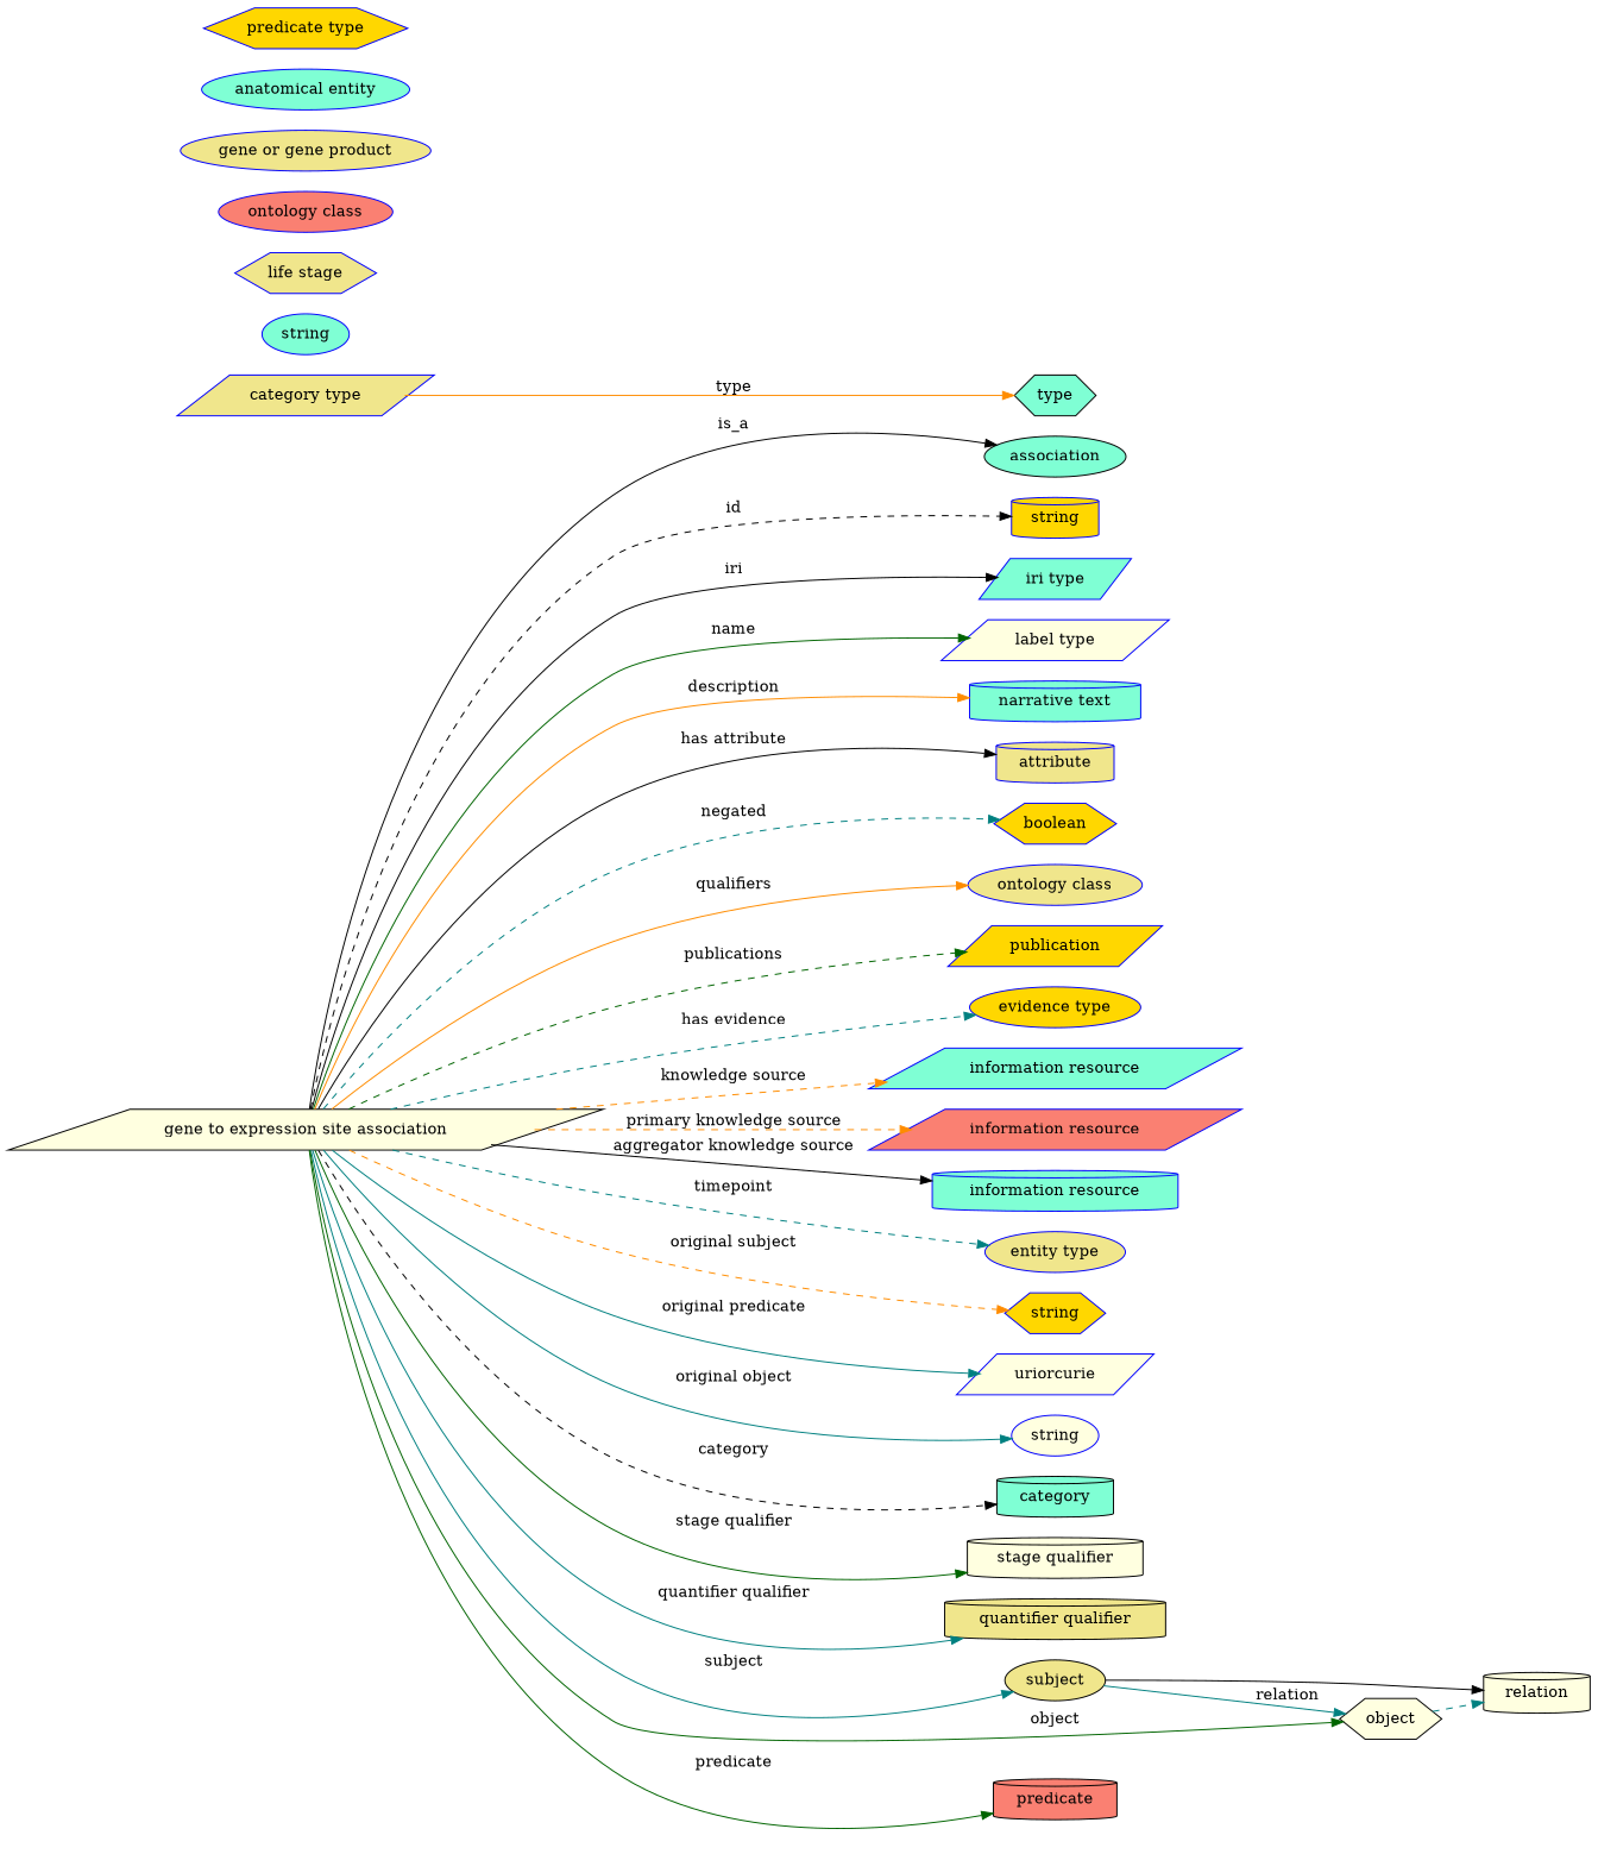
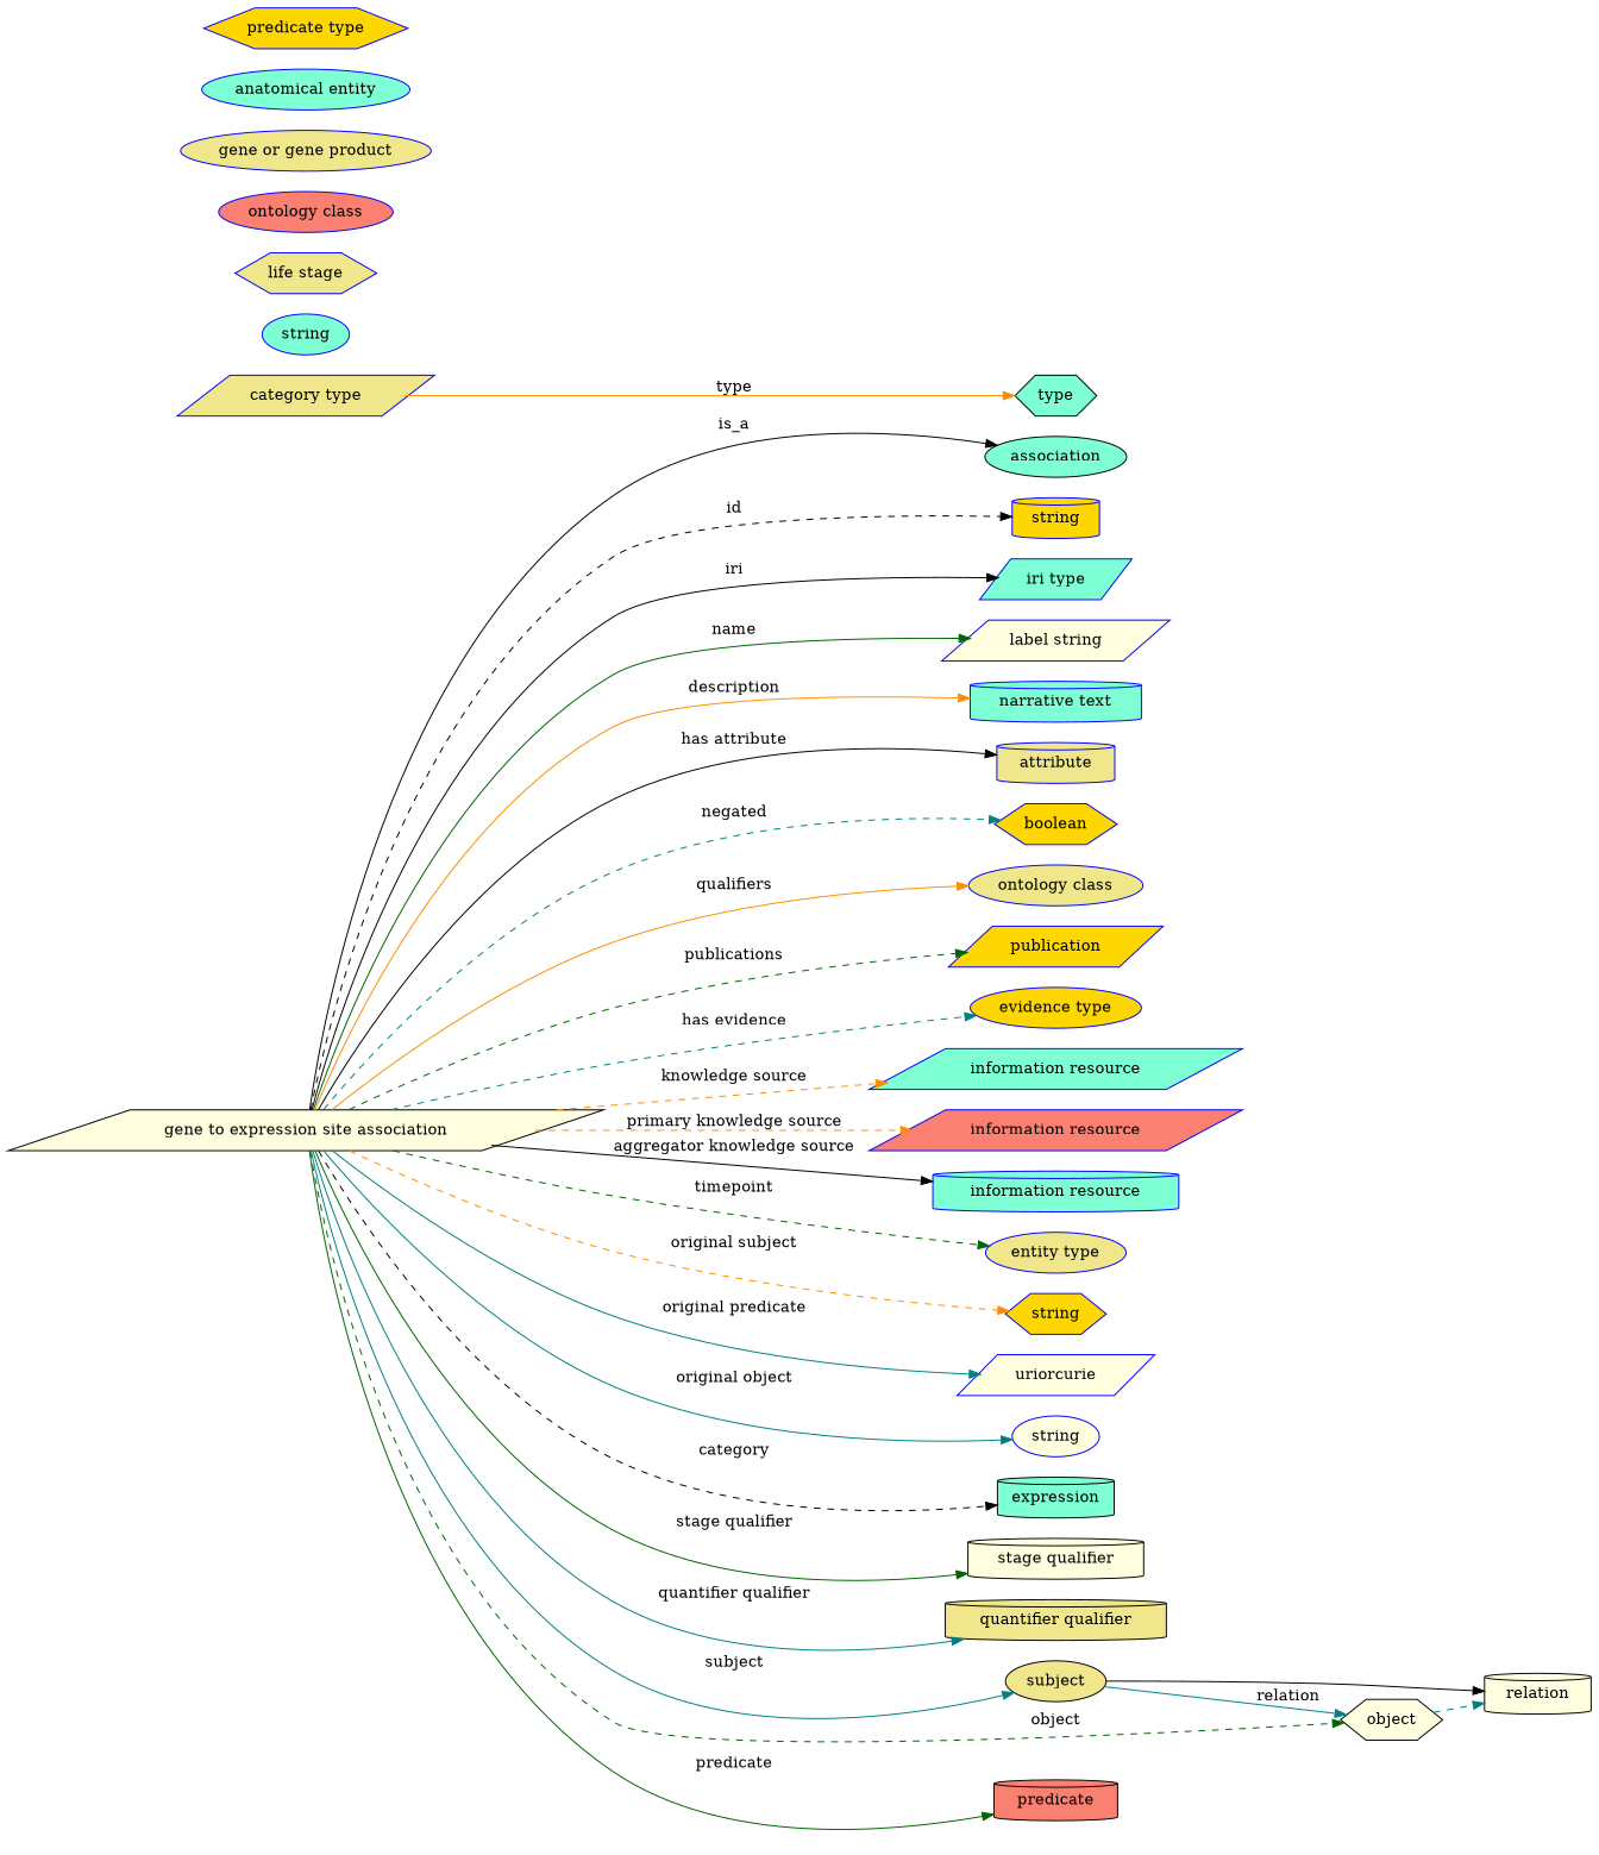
  digraph {
    rankdir=LR
    node [fillcolor=aquamarine shape=ellipse style=filled color=blue]
    edge [color=teal style=solid]
    n1 [fillcolor=lightyellow height=0.5 label="gene to expression site association" shape=parallelogram width=4.8024 color=""]
    association [height=0.5 width=1.7332 color=""]
    n3 [fillcolor=gold height=0.5 label=string shape=cylinder width=1.0652]
    n4 [height=0.5 label="iri type" shape=parallelogram width=1.2277]
-   n5 [fillcolor=lightyellow height=0.5 label="label type" shape=parallelogram width=1.5707]
+   n5 [fillcolor=lightyellow height=0.5 label="label string" shape=parallelogram width=1.5707]
    n6 [height=0.5 label="narrative text" shape=cylinder width=2.0943]
    n7 [fillcolor=khaki height=0.5 label=attribute shape=cylinder width=1.4443]
    n8 [fillcolor=gold height=0.5 label=boolean shape=hexagon width=1.2999]
    n9 [fillcolor=khaki height=0.5 label="ontology class" width=2.1304]
    n10 [fillcolor=gold height=0.5 label=publication shape=parallelogram width=1.7332]
    n11 [fillcolor=gold height=0.5 label="evidence type" width=2.0943]
    n12 [height=0.5 label="information resource" shape=parallelogram width=3.015]
    n13 [fillcolor=salmon height=0.5 label="information resource" shape=parallelogram width=3.015]
    n14 [height=0.5 label="information resource" shape=cylinder width=3.015]
    n15 [fillcolor=khaki height=0.5 label="entity type" width=1.5346]
    n16 [fillcolor=gold height=0.5 label=string shape=hexagon width=1.0652]
    n17 [fillcolor=lightyellow height=0.5 label=uriorcurie shape=parallelogram width=1.5887]
    n18 [fillcolor=lightyellow height=0.5 label=string width=1.0652]
-   category [height=0.5 shape=cylinder width=1.4263 color=""]
+   category [height=0.5 shape=cylinder width=1.4263 label=expression color=""]
    "stage qualifier" [fillcolor=lightyellow height=0.5 shape=cylinder width=2.1484 color=""]
    "quantifier qualifier" [fillcolor=khaki height=0.5 shape=cylinder width=2.7081 color=""]
    subject [fillcolor=khaki height=0.5 width=1.2277 color=""]
    object [fillcolor=lightyellow height=0.5 shape=hexagon width=1.0832 color=""]
    predicate [fillcolor=salmon height=0.5 shape=cylinder width=1.5165 color=""]
    type [height=0.5 shape=hexagon width=0.86659 color=""]
    relation [fillcolor=lightyellow height=0.5 shape=cylinder width=1.2999 color=""]
    n27 [height=0.5 label=string width=1.0652]
    n28 [fillcolor=khaki height=0.5 label="category type" shape=parallelogram width=2.0762]
    n29 [fillcolor=khaki height=0.5 label="life stage" shape=hexagon width=1.4985]
    n30 [fillcolor=salmon height=0.5 label="ontology class" width=2.1304]
    n31 [fillcolor=khaki height=0.5 label="gene or gene product" width=3.0692]
    n32 [height=0.5 label="anatomical entity" width=2.5456]
    n33 [fillcolor=gold height=0.5 label="predicate type" shape=hexagon width=2.1665]
    n1 -> association [color=black label=is_a]
    n1 -> n3 [color=black label=id style=dashed]
    n1 -> n4 [color=black label=iri]
    n1 -> n5 [color=darkgreen label=name]
    n1 -> n6 [color=darkorange label=description]
    n1 -> n7 [color=black label="has attribute"]
    n1 -> n8 [label=negated style=dashed]
    n1 -> n9 [color=darkorange label=qualifiers]
    n1 -> n10 [color=darkgreen label=publications style=dashed]
    n1 -> n11 [label="has evidence" style=dashed]
    n1 -> n12 [color=darkorange label="knowledge source" style=dashed]
    n1 -> n13 [color=darkorange label="primary knowledge source" style=dashed]
    n1 -> n14 [color=black label="aggregator knowledge source"]
-   n1 -> n15 [label=timepoint style=dashed]
+   n1 -> n15 [color=darkgreen label=timepoint style=dashed]
    n1 -> n16 [color=darkorange label="original subject" style=dashed]
    n1 -> n17 [label="original predicate"]
    n1 -> n18 [label="original object"]
    n1 -> category [color=black label=category style=dashed]
    n1 -> "stage qualifier" [color=darkgreen label="stage qualifier"]
    n1 -> "quantifier qualifier" [label="quantifier qualifier"]
    n1 -> subject [label=subject]
-   n1 -> object [color=darkgreen label=object]
+   n1 -> object [color=darkgreen label=object style=dashed]
    n1 -> predicate [color=darkgreen label=predicate]
    subject -> object [label=relation]
    subject -> relation [color=black]
    object -> relation [style=dashed]
    n28 -> type [color=darkorange label=type]
  }
